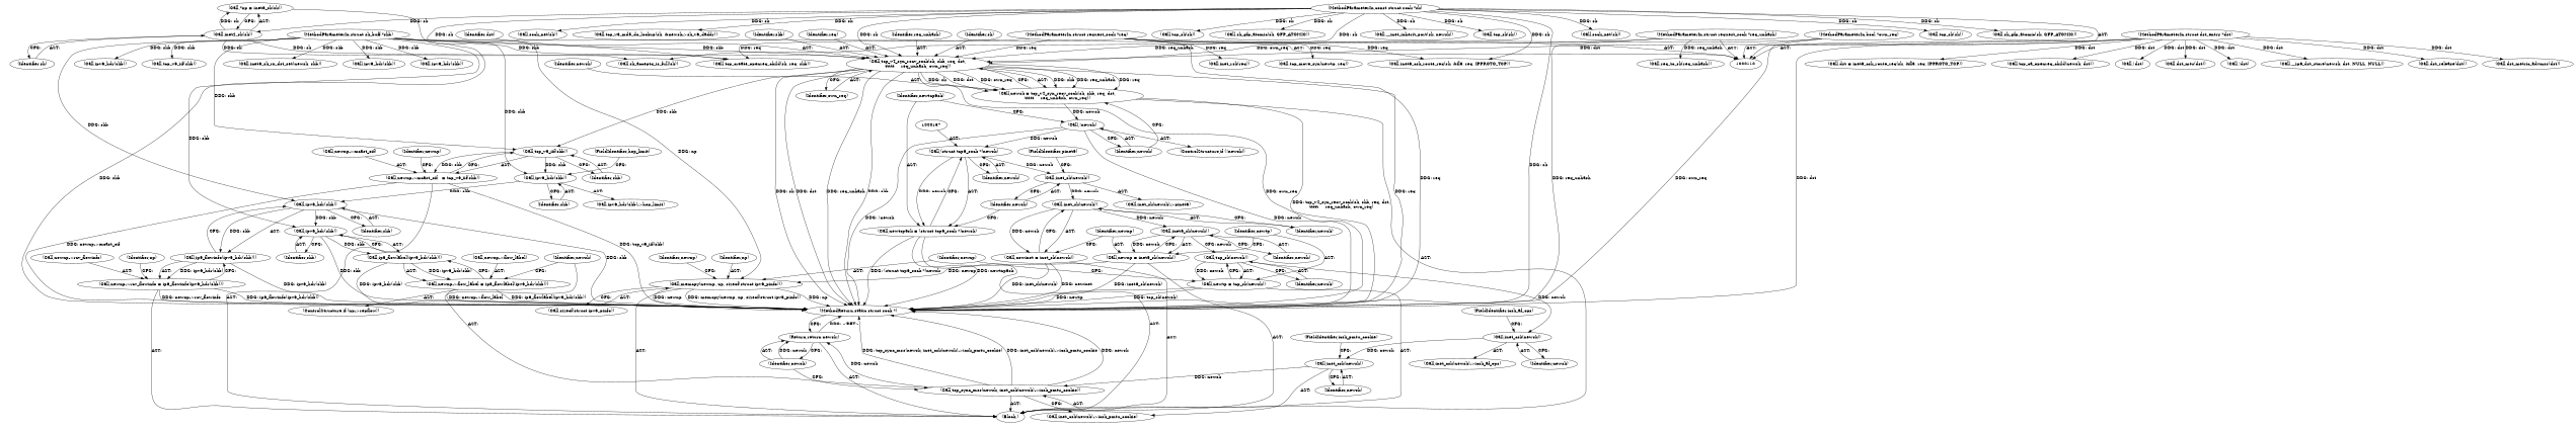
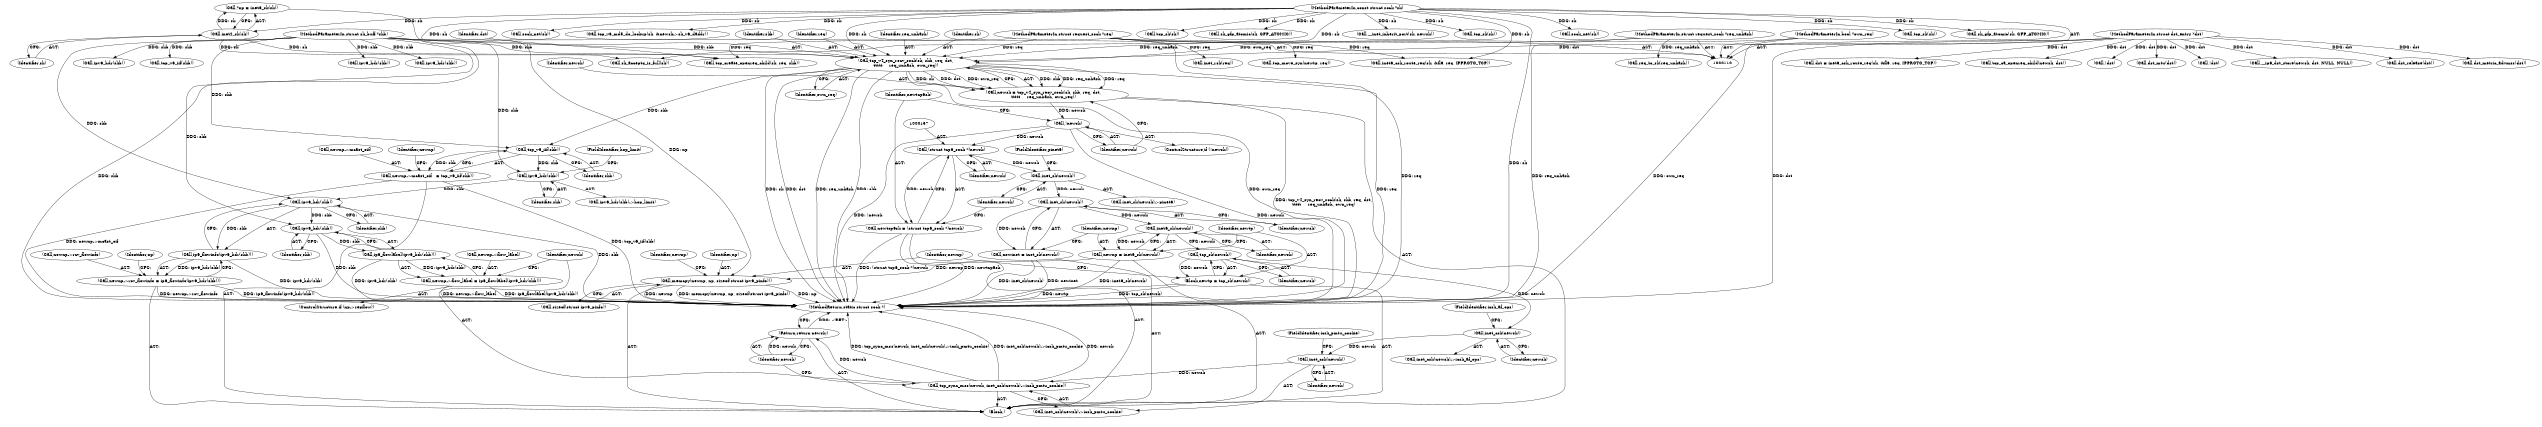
  digraph {
    n1 [label="(Call,tcp_v4_syn_recv_sock(sk, skb, req, dst,\n\t\t\t\t\t     req_unhash, own_req))"]
    n2 [label="(Call,newsk = tcp_v4_syn_recv_sock(sk, skb, req, dst,\n\t\t\t\t\t     req_unhash, own_req))"]
    n3 [label="(Call,tcp_v6_iif(skb))"]
    n4 [label="(MethodReturn,static struct sock *)"]
    n5 [label="(Identifier,own_req)"]
    n6 [label="(Call,!newsk)"]
    n7 [label="(Block,)"]
    n8 [label="(Call,ipv6_hdr(skb))"]
    n9 [label="(Call,newnp->mcast_oif   = tcp_v6_iif(skb))"]
    n10 [label="(Identifier,skb)"]
    n11 [label="(Return,return newsk;)"]
    n12 [label="(Call,inet2_sk(sk))"]
    n13 [label="(Call,sk_acceptq_is_full(sk))"]
    n14 [label="(Call,*np = inet6_sk(sk))"]
    n15 [label="(Identifier,sk)"]
    n16 [label="(Call,memcpy(newnp, np, sizeof(struct ipv6_pinfo)))"]
    n17 [label="(MethodParameterIn,const struct sock *sk)"]
    n18 [label="(Call,sock_net(sk))"]
    n19 [label="(Call,tcp_sk(sk))"]
    n20 [label="(Call,sk_gfp_atomic(sk, GFP_ATOMIC))"]
    n21 [label="(Call,tcp_create_openreq_child(sk, req, skb))"]
    n22 [label="(Call,inet6_csk_route_req(sk, &fl6, req, IPPROTO_TCP))"]
    n23 [label="(Call,sock_net(sk))"]
    n24 [label="(Call,tcp_v6_md5_do_lookup(sk, &newsk->sk_v6_daddr))"]
    n25 [label="(Call,tcp_sk(sk))"]
    n26 [label="(Call,sk_gfp_atomic(sk, GFP_ATOMIC))"]
    n27 [label="(Call,__inet_inherit_port(sk, newsk))"]
    n28 [label="(Call,tcp_sk(sk))"]
    1000110
    n30 [label="(MethodParameterIn,struct sk_buff *skb)"]
    n31 [label="(Call,ipv6_hdr(skb))"]
    n32 [label="(Call,ipv6_hdr(skb))"]
-   n33 [label="(Call,inet6_sk_rx_dst_set(newsk, skb))"]
    n34 [label="(Call,ipv6_hdr(skb))"]
    n35 [label="(Call,ipv6_hdr(skb))"]
    n36 [label="(Call,ipv6_hdr(skb))"]
    n37 [label="(Call,tcp_v6_iif(skb))"]
    n38 [label="(Identifier,skb)"]
    n39 [label="(Call,ipv6_hdr(skb)->hop_limit)"]
    n40 [label="(Call,ip6_flowinfo(ipv6_hdr(skb)))"]
    n41 [label="(Identifier,skb)"]
    n42 [label="(Call,ip6_flowlabel(ipv6_hdr(skb)))"]
    n43 [label="(Identifier,skb)"]
    n44 [label="(MethodParameterIn,struct request_sock *req)"]
    n45 [label="(Call,tcp_move_syn(newtp, req))"]
    n46 [label="(Call,inet_rsk(req))"]
    n47 [label="(MethodParameterIn,struct dst_entry *dst)"]
    n48 [label="(Call,!dst)"]
    n49 [label="(Call,dst_mtu(dst))"]
    n50 [label="(Call,!dst)"]
    n51 [label="(Call,__ip6_dst_store(newsk, dst, NULL, NULL))"]
    n52 [label="(Call,dst_release(dst))"]
    n53 [label="(Call,dst_metric_advmss(dst))"]
    n54 [label="(Call,dst = inet6_csk_route_req(sk, &fl6, req, IPPROTO_TCP))"]
    n55 [label="(Call,tcp_ca_openreq_child(newsk, dst))"]
    n56 [label="(MethodParameterIn,struct request_sock *req_unhash)"]
    n57 [label="(Call,req_to_sk(req_unhash))"]
    n58 [label="(MethodParameterIn,bool *own_req)"]
    n59 [label="(Call,(struct tcp6_sock *)newsk)"]
    n60 [label="(ControlStructure,if (!newsk))"]
    n61 [label="(Identifier,newsk)"]
    n62 [label="(Call,newtcp6sk = (struct tcp6_sock *)newsk)"]
    n63 [label="(Call,inet_sk(newsk))"]
    n64 [label="(Identifier,newsk)"]
    n65 [label="(Call,inet_sk(newsk))"]
    n66 [label="(Call,inet_sk(newsk)->pinet6)"]
    n67 [label="(Identifier,newsk)"]
    n68 [label="(Call,newinet = inet_sk(newsk))"]
    n69 [label="(Call,inet6_sk(newsk))"]
    n70 [label="(Identifier,newsk)"]
    n71 [label="(Call,newnp = inet6_sk(newsk))"]
    n72 [label="(Call,tcp_sk(newsk))"]
    n73 [label="(Identifier,newsk)"]
-   n74 [label="(Call,newtp = tcp_sk(newsk))"]
+   n74 [label="(Block,newtp = tcp_sk(newsk))"]
    n75 [label="(Call,inet_csk(newsk))"]
    n76 [label="(Identifier,newsk)"]
    n77 [label="(Call,sizeof(struct ipv6_pinfo))"]
    n78 [label="(Call,inet_csk(newsk))"]
    n79 [label="(Call,inet_csk(newsk)->icsk_af_ops)"]
    n80 [label="(Identifier,newsk)"]
    n81 [label="(Call,tcp_sync_mss(newsk, inet_csk(newsk)->icsk_pmtu_cookie))"]
    n82 [label="(Identifier,newsk)"]
    n83 [label="(Call,inet_csk(newsk)->icsk_pmtu_cookie)"]
    n84 [label="(Identifier,newsk)"]
    n85 [label="(Call,newnp->rcv_flowinfo = ip6_flowinfo(ipv6_hdr(skb)))"]
    n86 [label="(Call,newnp->flow_label = ip6_flowlabel(ipv6_hdr(skb)))"]
    n87 [label="(ControlStructure,if (np->repflow))"]
    n88 [label="(Identifier,newnp)"]
    n89 [label="(Identifier,newnp)"]
    n90 [label="(Identifier,newtp)"]
    n91 [label="(Identifier,req)"]
    n92 [label="(Call,newnp->flow_label)"]
    n93 [label="(Call,newnp->mcast_oif)"]
    n94 [label="(Identifier,req_unhash)"]
    n95 [label="(Identifier,sk)"]
    n96 [label="(FieldIdentifier,icsk_af_ops)"]
    n97 [label="(Identifier,newtcp6sk)"]
    n98 [label="(Identifier,newsk)"]
    n99 [label="(Call,newnp->rcv_flowinfo)"]
    n100 [label="(Identifier,np)"]
    n101 [label="(Identifier,newnp)"]
    n102 [label="(Identifier,newsk)"]
    n103 [label="(FieldIdentifier,icsk_pmtu_cookie)"]
    n104 [label="(Identifier,dst)"]
    n105 [label="(FieldIdentifier,pinet6)"]
    n106 [label="(Identifier,newnp)"]
    n107 [label="(FieldIdentifier,hop_limit)"]
    n108 [label="(Identifier,np)"]
    n109 [label="(Identifier,skb)"]
    1000157
    n1 -> n2 [label="AST: "]
    n1 -> n2 [label="DDG: skb"]
    n1 -> n2 [label="DDG: req_unhash"]
    n1 -> n2 [label="DDG: req"]
    n1 -> n2 [label="DDG: sk"]
    n1 -> n2 [label="DDG: dst"]
    n1 -> n2 [label="DDG: own_req"]
    n1 -> n3 [label="DDG: skb"]
    n1 -> n4 [label="DDG: skb"]
    n1 -> n4 [label="DDG: own_req"]
    n1 -> n4 [label="DDG: req"]
    n1 -> n4 [label="DDG: sk"]
    n1 -> n4 [label="DDG: dst"]
    n1 -> n4 [label="DDG: req_unhash"]
    n1 -> n5 [label="CFG: "]
    n2 -> n1 [label="CFG: "]
    n2 -> n4 [label="DDG: tcp_v4_syn_recv_sock(sk, skb, req, dst,\n\t\t\t\t\t     req_unhash, own_req)"]
    n2 -> n6 [label="DDG: newsk"]
    n2 -> n7 [label="AST: "]
    n3 -> n8 [label="DDG: skb"]
    n3 -> n9 [label="AST: "]
    n3 -> n9 [label="DDG: skb"]
    n3 -> n10 [label="CFG: "]
    n4 -> n11 [label="CFG: "]
    n5 -> n1 [label="AST: "]
    n6 -> n4 [label="DDG: newsk"]
    n6 -> n4 [label="DDG: !newsk"]
    n6 -> n59 [label="DDG: newsk"]
    n6 -> n60 [label="AST: "]
    n6 -> n61 [label="CFG: "]
    n8 -> n31 [label="DDG: skb"]
    n8 -> n38 [label="CFG: "]
    n8 -> n39 [label="AST: "]
    n9 -> n3 [label="CFG: "]
    n9 -> n4 [label="DDG: newnp->mcast_oif"]
    n9 -> n4 [label="DDG: tcp_v6_iif(skb)"]
    n9 -> n7 [label="AST: "]
    n10 -> n3 [label="AST: "]
    n11 -> n4 [label="DDG: <RET>"]
    n11 -> n7 [label="AST: "]
    n11 -> n84 [label="CFG: "]
    n12 -> n1 [label="DDG: sk"]
    n12 -> n13 [label="DDG: sk"]
    n12 -> n14 [label="AST: "]
    n12 -> n14 [label="DDG: sk"]
    n12 -> n15 [label="CFG: "]
    n14 -> n12 [label="CFG: "]
    n14 -> n16 [label="DDG: np"]
    n15 -> n12 [label="AST: "]
    n16 -> n4 [label="DDG: np"]
    n16 -> n4 [label="DDG: newnp"]
    n16 -> n4 [label="DDG: memcpy(newnp, np, sizeof(struct ipv6_pinfo))"]
    n16 -> n7 [label="AST: "]
    n16 -> n77 [label="CFG: "]
    n17 -> n1 [label="DDG: sk"]
    n17 -> n4 [label="DDG: sk"]
    n17 -> n12 [label="DDG: sk"]
    n17 -> n13 [label="DDG: sk"]
    n17 -> n18 [label="DDG: sk"]
    n17 -> n19 [label="DDG: sk"]
    n17 -> n20 [label="DDG: sk"]
    n17 -> n21 [label="DDG: sk"]
    n17 -> n22 [label="DDG: sk"]
    n17 -> n23 [label="DDG: sk"]
    n17 -> n24 [label="DDG: sk"]
    n17 -> n25 [label="DDG: sk"]
    n17 -> n26 [label="DDG: sk"]
    n17 -> n27 [label="DDG: sk"]
    n17 -> n28 [label="DDG: sk"]
    n17 -> 1000110 [label="AST: "]
    n30 -> n1 [label="DDG: skb"]
    n30 -> n3 [label="DDG: skb"]
    n30 -> n4 [label="DDG: skb"]
    n30 -> n8 [label="DDG: skb"]
    n30 -> n21 [label="DDG: skb"]
    n30 -> 1000110 [label="AST: "]
    n30 -> n31 [label="DDG: skb"]
    n30 -> n32 [label="DDG: skb"]
-   n30 -> n33 [label="DDG: skb"]
    n30 -> n34 [label="DDG: skb"]
    n30 -> n35 [label="DDG: skb"]
    n30 -> n36 [label="DDG: skb"]
    n30 -> n37 [label="DDG: skb"]
    n31 -> n4 [label="DDG: skb"]
    n31 -> n32 [label="DDG: skb"]
    n31 -> n40 [label="AST: "]
    n31 -> n40 [label="DDG: skb"]
    n31 -> n41 [label="CFG: "]
    n32 -> n4 [label="DDG: skb"]
    n32 -> n42 [label="AST: "]
    n32 -> n42 [label="DDG: skb"]
    n32 -> n43 [label="CFG: "]
    n38 -> n8 [label="AST: "]
    n40 -> n4 [label="DDG: ipv6_hdr(skb)"]
    n40 -> n31 [label="CFG: "]
    n40 -> n85 [label="AST: "]
    n40 -> n85 [label="DDG: ipv6_hdr(skb)"]
    n41 -> n31 [label="AST: "]
    n42 -> n4 [label="DDG: ipv6_hdr(skb)"]
    n42 -> n32 [label="CFG: "]
    n42 -> n86 [label="AST: "]
    n42 -> n86 [label="DDG: ipv6_hdr(skb)"]
    n43 -> n32 [label="AST: "]
    n44 -> n1 [label="DDG: req"]
    n44 -> n4 [label="DDG: req"]
    n44 -> n21 [label="DDG: req"]
    n44 -> n22 [label="DDG: req"]
    n44 -> 1000110 [label="AST: "]
    n44 -> n45 [label="DDG: req"]
    n44 -> n46 [label="DDG: req"]
    n47 -> n1 [label="DDG: dst"]
    n47 -> n4 [label="DDG: dst"]
    n47 -> 1000110 [label="AST: "]
    n47 -> n48 [label="DDG: dst"]
    n47 -> n49 [label="DDG: dst"]
    n47 -> n50 [label="DDG: dst"]
    n47 -> n51 [label="DDG: dst"]
    n47 -> n52 [label="DDG: dst"]
    n47 -> n53 [label="DDG: dst"]
    n47 -> n54 [label="DDG: dst"]
    n47 -> n55 [label="DDG: dst"]
    n56 -> n1 [label="DDG: req_unhash"]
    n56 -> n4 [label="DDG: req_unhash"]
    n56 -> 1000110 [label="AST: "]
    n56 -> n57 [label="DDG: req_unhash"]
    n58 -> n1 [label="DDG: own_req"]
    n58 -> n4 [label="DDG: own_req"]
    n58 -> 1000110 [label="AST: "]
    n59 -> n62 [label="AST: "]
    n59 -> n62 [label="DDG: newsk"]
    n59 -> n63 [label="DDG: newsk"]
    n59 -> n64 [label="CFG: "]
    n61 -> n2 [label="CFG: "]
    n61 -> n6 [label="AST: "]
    n62 -> n4 [label="DDG: newtcp6sk"]
    n62 -> n4 [label="DDG: (struct tcp6_sock *)newsk"]
    n62 -> n7 [label="AST: "]
    n62 -> n59 [label="CFG: "]
    n63 -> n65 [label="DDG: newsk"]
    n63 -> n66 [label="AST: "]
    n63 -> n67 [label="CFG: "]
    n64 -> n59 [label="AST: "]
    n65 -> n68 [label="AST: "]
    n65 -> n68 [label="DDG: newsk"]
    n65 -> n69 [label="DDG: newsk"]
    n65 -> n70 [label="CFG: "]
    n67 -> n62 [label="CFG: "]
    n67 -> n63 [label="AST: "]
    n68 -> n4 [label="DDG: newinet"]
    n68 -> n4 [label="DDG: inet_sk(newsk)"]
    n68 -> n7 [label="AST: "]
    n68 -> n65 [label="CFG: "]
    n69 -> n71 [label="AST: "]
    n69 -> n71 [label="DDG: newsk"]
    n69 -> n72 [label="CFG: newsk"]
    n69 -> n73 [label="CFG: "]
    n70 -> n65 [label="AST: "]
    n71 -> n4 [label="DDG: inet6_sk(newsk)"]
    n71 -> n7 [label="AST: "]
    n71 -> n16 [label="DDG: newnp"]
    n71 -> n69 [label="CFG: "]
    n72 -> n74 [label="AST: "]
    n72 -> n74 [label="DDG: newsk"]
    n72 -> n75 [label="DDG: newsk"]
    n72 -> n76 [label="CFG: "]
    n73 -> n69 [label="AST: "]
    n74 -> n4 [label="DDG: tcp_sk(newsk)"]
    n74 -> n4 [label="DDG: newtp"]
    n74 -> n7 [label="AST: "]
    n74 -> n72 [label="CFG: "]
    n75 -> n78 [label="DDG: newsk"]
    n75 -> n79 [label="AST: "]
    n75 -> n80 [label="CFG: "]
    n76 -> n72 [label="AST: "]
    n77 -> n16 [label="AST: "]
    n78 -> n81 [label="DDG: newsk"]
    n78 -> n82 [label="CFG: "]
    n78 -> n83 [label="AST: "]
    n80 -> n75 [label="AST: "]
    n81 -> n4 [label="DDG: inet_csk(newsk)->icsk_pmtu_cookie"]
    n81 -> n4 [label="DDG: newsk"]
    n81 -> n4 [label="DDG: tcp_sync_mss(newsk, inet_csk(newsk)->icsk_pmtu_cookie)"]
    n81 -> n7 [label="AST: "]
    n81 -> n11 [label="DDG: newsk"]
    n81 -> n83 [label="CFG: "]
    n82 -> n78 [label="AST: "]
    n83 -> n81 [label="AST: "]
    n84 -> n11 [label="AST: "]
    n84 -> n11 [label="DDG: newsk"]
    n84 -> n81 [label="CFG: "]
    n85 -> n4 [label="DDG: ip6_flowinfo(ipv6_hdr(skb))"]
    n85 -> n4 [label="DDG: newnp->rcv_flowinfo"]
    n85 -> n7 [label="AST: "]
    n85 -> n40 [label="CFG: "]
    n86 -> n4 [label="DDG: ip6_flowlabel(ipv6_hdr(skb))"]
    n86 -> n4 [label="DDG: newnp->flow_label"]
    n86 -> n42 [label="CFG: "]
    n86 -> n87 [label="AST: "]
    n88 -> n9 [label="CFG: "]
    n89 -> n68 [label="CFG: "]
    n89 -> n71 [label="AST: "]
    n90 -> n71 [label="CFG: "]
    n90 -> n74 [label="AST: "]
    n91 -> n1 [label="AST: "]
    n92 -> n86 [label="AST: "]
    n93 -> n9 [label="AST: "]
    n94 -> n1 [label="AST: "]
    n95 -> n1 [label="AST: "]
    n96 -> n75 [label="CFG: "]
    n97 -> n6 [label="CFG: "]
    n97 -> n62 [label="AST: "]
    n98 -> n2 [label="AST: "]
    n99 -> n85 [label="AST: "]
    n100 -> n16 [label="AST: "]
    n101 -> n16 [label="CFG: "]
    n102 -> n81 [label="AST: "]
    n102 -> n86 [label="CFG: "]
    n103 -> n78 [label="CFG: "]
    n104 -> n1 [label="AST: "]
    n105 -> n63 [label="CFG: "]
    n106 -> n16 [label="AST: "]
    n106 -> n74 [label="CFG: "]
    n107 -> n8 [label="CFG: "]
    n108 -> n85 [label="CFG: "]
    n109 -> n1 [label="AST: "]
    1000157 -> n59 [label="AST: "]
  }
